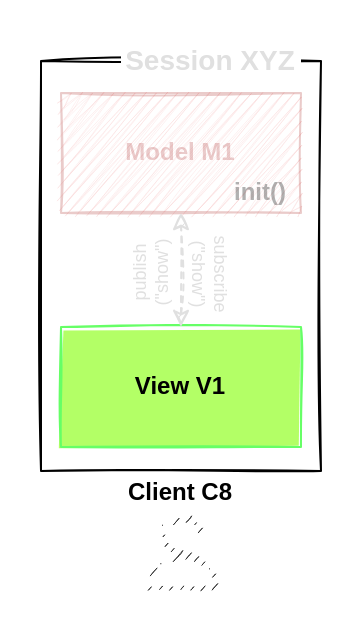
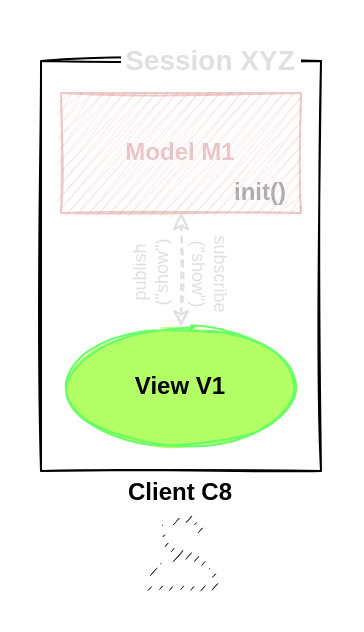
  <mxCell id="0" />
  <mxCell id="1" parent="0" />
  <mxCell id="2" value="" style="whiteSpace=wrap;html=1;fillColor=none;sketch=1;" vertex="1" parent="1"><mxGeometry x="20" y="30" width="140" height="205" as="geometry" /></mxCell>
  <mxCell id="3" value="Model M1" style="whiteSpace=wrap;html=1;fillColor=#f8cecc;strokeColor=#b85450;fillStyle=zigzag;fontColor=#990000;fontStyle=1;sketch=1;textOpacity=20;opacity=30;" vertex="1" parent="1"><mxGeometry x="30" y="46" width="120" height="60" as="geometry" /></mxCell>
  <mxCell id="4" value="Client C8" style="text;html=1;strokeColor=none;fillColor=none;align=center;verticalAlign=middle;whiteSpace=wrap;fontStyle=1;sketch=1;" vertex="1" parent="1"><mxGeometry x="55" y="236" width="70" height="20" as="geometry" /></mxCell>
  <mxCell id="5" value="Session XYZ" style="text;html=1;align=center;verticalAlign=middle;whiteSpace=wrap;fontSize=14;fillColor=#ffffff;fontStyle=1;sketch=0;fontColor=#E0E0E0;" vertex="1" parent="1"><mxGeometry x="60" y="20" width="90" height="20" as="geometry" /></mxCell>
  <mxCell id="6" value="" style="outlineConnect=0;dashed=0;verticalLabelPosition=bottom;verticalAlign=top;align=center;html=1;fontSize=12;fontStyle=0;aspect=fixed;pointerEvents=1;shape=mxgraph.aws4.user;fillColor=#333333;strokeWidth=1;sketch=1;" vertex="1" parent="1"><mxGeometry x="71" y="256" width="38" height="38" as="geometry" /></mxCell>
- <mxCell id="7" value="View V1" style="whiteSpace=wrap;html=1;fillStyle=solid;fontStyle=1;fillColor=#B3FF66;strokeColor=#66FF66;sketch=1;" vertex="1" parent="1"><mxGeometry x="30" y="163" width="120" height="60" as="geometry" /></mxCell>
+ <mxCell id="7" value="View V1" style="ellipse;whiteSpace=wrap;html=1;fillStyle=solid;fontStyle=1;fillColor=#B3FF66;strokeColor=#66FF66;sketch=1;" vertex="1" parent="1"><mxGeometry x="30" y="163" width="120" height="60" as="geometry" /></mxCell>
  <mxCell id="8" value="init()" style="text;html=1;strokeColor=none;fillColor=none;align=center;verticalAlign=middle;whiteSpace=wrap;rounded=0;sketch=1;fontSize=12;fontColor=#000000;fontStyle=1;textOpacity=30;" vertex="1" parent="1"><mxGeometry x="110" y="86" width="40" height="20" as="geometry" /></mxCell>
  <mxCell id="9" style="orthogonalLoop=1;jettySize=auto;html=1;fontColor=#990000;startArrow=classic;startFill=1;sketch=1;entryX=0.5;entryY=1;entryDx=0;entryDy=0;exitX=0.5;exitY=0;exitDx=0;exitDy=0;strokeColor=#E0E0E0;dashed=1;" edge="1" parent="1" source="7" target="3"><mxGeometry relative="1" as="geometry"><mxPoint x="160" y="200.1" as="sourcePoint" /><mxPoint x="293" y="256" as="targetPoint" /></mxGeometry></mxCell>
  <mxCell id="10" value="publish&lt;br&gt;(&quot;show&quot;)" style="text;html=1;strokeColor=none;fillColor=none;align=center;verticalAlign=middle;whiteSpace=wrap;fontSize=9;rotation=-90;sketch=1;fontColor=#E0E0E0;" vertex="1" parent="1"><mxGeometry x="55" y="126" width="40" height="20" as="geometry" /></mxCell>
  <mxCell id="11" value="subscribe&lt;br&gt;(&quot;show&quot;)" style="text;html=1;strokeColor=none;fillColor=none;align=center;verticalAlign=middle;whiteSpace=wrap;fontSize=9;rotation=90;sketch=1;fontColor=#E0E0E0;" vertex="1" parent="1"><mxGeometry x="80" y="126" width="50" height="22" as="geometry" /></mxCell>
